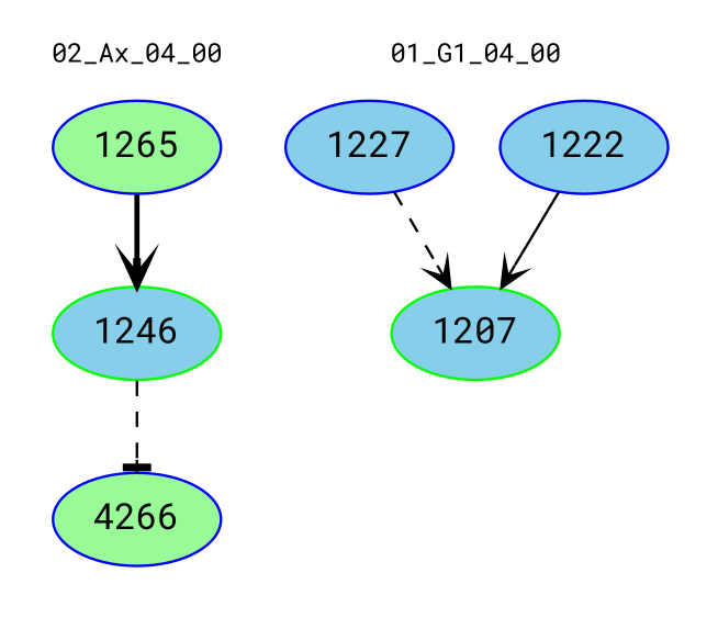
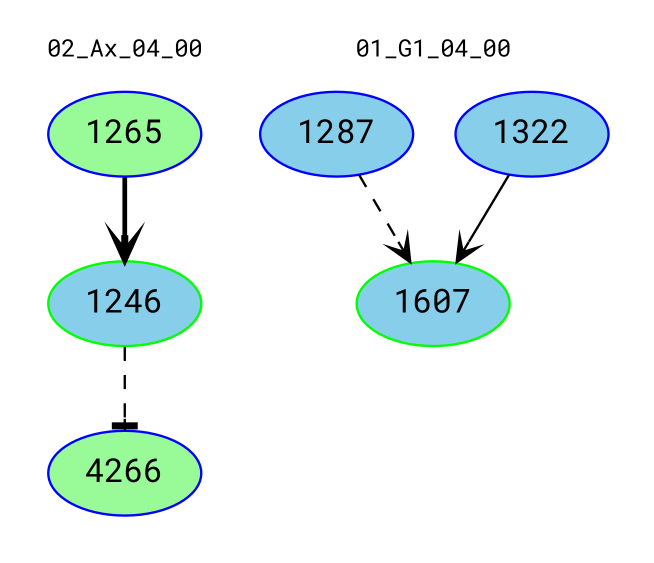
  digraph {
    fontname="Roboto Mono"
    node [color=blue fillcolor=skyblue fontname="Roboto Mono" style=filled]
    edge [arrowhead=vee color=black fontname="Roboto Mono" style=dashed]
    n1 [fillcolor=palegreen label=1265]
    n2 [color=green label=1246]
    n3 [fillcolor=palegreen label=4266]
-   n4 [label=1222]
-   n5 [color=green label=1207]
-   n6 [label=1227]
+   n4 [label=1322]
+   n5 [color=green label=1607]
+   n6 [label=1287]
    subgraph cluster_1 {
      color=white
      fontsize=10
      label="02_Ax_04_00"
      n1
      n2
      n3
    }
    subgraph cluster_2 {
      color=white
      fontsize=10
      label="01_G1_04_00"
      n4
      n5
      n6
    }
    n1 -> n2 [style=bold]
    n2 -> n3 [arrowhead=tee]
    n4 -> n5 [style=solid]
    n6 -> n5
  }
